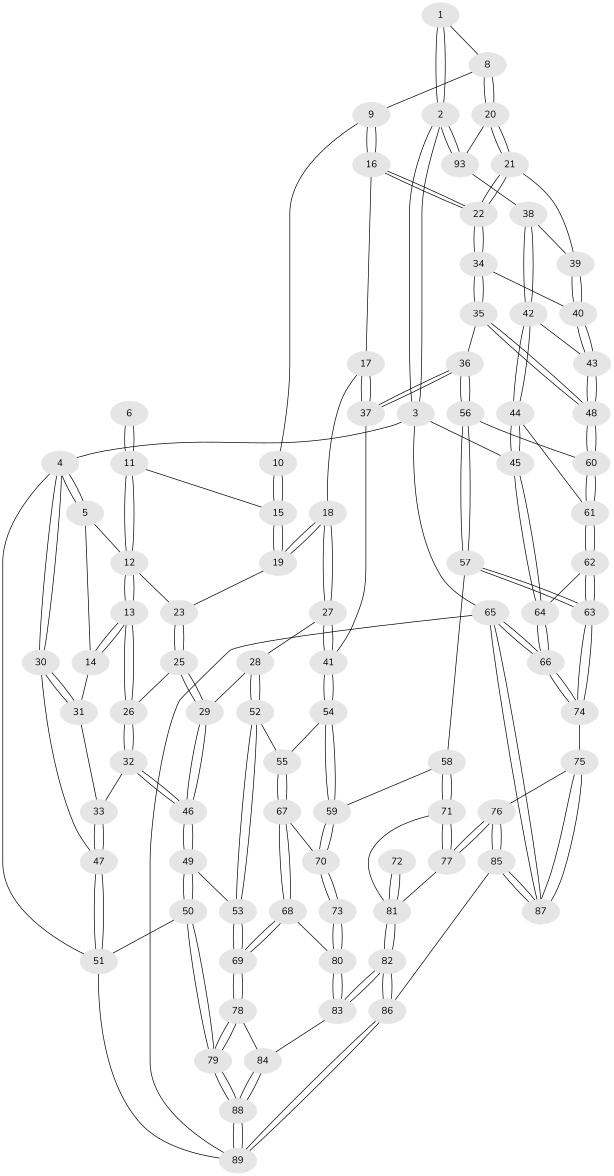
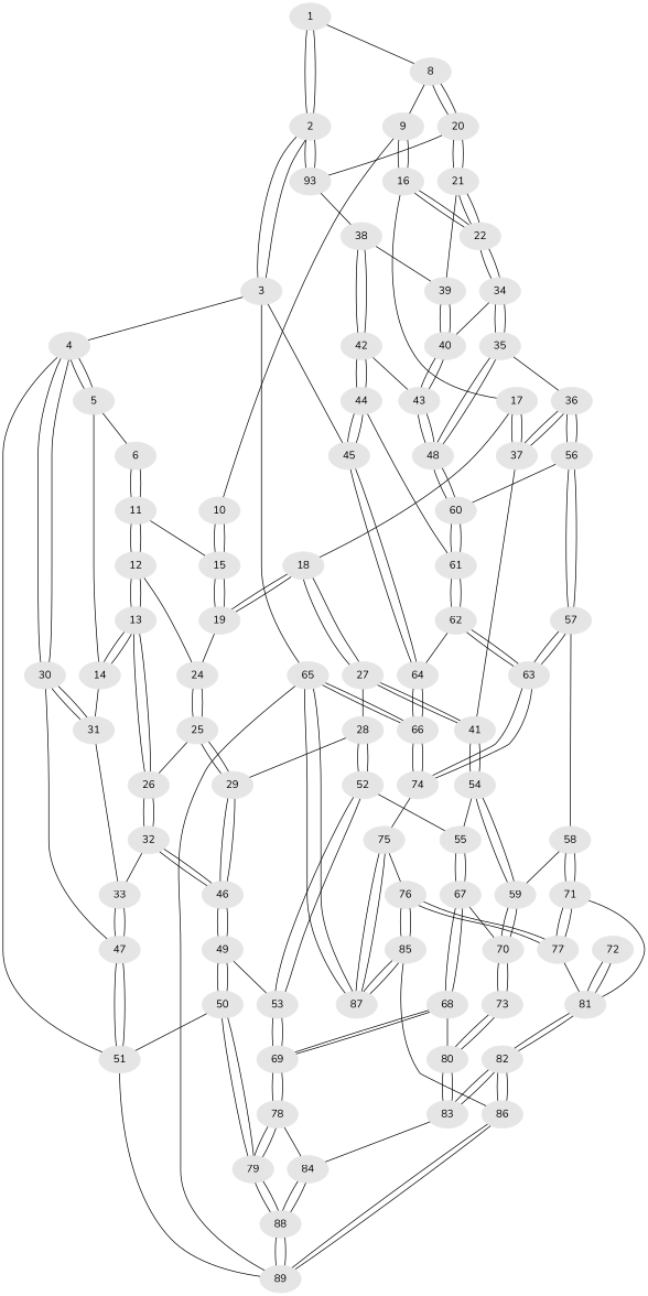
  graph {
    fontname=Nunito
    node [color=gray90 fontname=Nunito style=filled]
    edge [fontname=Nunito]
    1
    2
    8
    3
    n5 [label=93]
    9
    20
    4
    45
    65
    38
    5
    30
    51
    64
    89
    66
    87
    6
    14
    31
    47
    11
    15
    12
    10
    16
    21
    17
    22
    19
    13
-   24 [label=23]
+   24
    26
    25
    32
    33
    18
    37
    34
    27
    41
    28
    39
    40
    35
    42
    29
    46
    52
    54
    53
    55
    49
    36
    48
    43
    56
    60
    57
    44
    59
    61
    62
    50
    79
    69
    88
    67
    78
    70
    68
    58
    63
    71
    74
    77
    81
    73
    75
    80
    83
    84
    72
    82
    76
    85
    86
    1 -- 2
    1 -- 2
    1 -- 8
    2 -- 3
    2 -- 3
    2 -- n5
    2 -- n5
    8 -- 9
    8 -- 20
    8 -- 20
    3 -- 4
    3 -- 45
    3 -- 65
    n5 -- 38
    9 -- 10
    9 -- 16
    9 -- 16
    20 -- n5
    20 -- 21
    20 -- 21
    4 -- 5
    4 -- 5
    4 -- 30
    4 -- 30
    4 -- 51
    45 -- 64
    45 -- 64
    65 -- 89
    65 -- 66
    65 -- 66
    65 -- 87
    65 -- 87
    38 -- 39
    38 -- 42
    38 -- 42
-   5 -- 12
+   5 -- 6
    5 -- 14
    30 -- 31
    30 -- 31
    30 -- 47
    51 -- 89
    64 -- 66
    64 -- 66
    66 -- 74
    66 -- 74
    6 -- 11
    6 -- 11
    14 -- 31
    31 -- 33
    47 -- 51
    47 -- 51
    11 -- 15
    11 -- 12
    11 -- 12
    15 -- 19
    15 -- 19
    12 -- 13
    12 -- 13
    12 -- 24
    10 -- 15
    10 -- 15
    16 -- 17
    16 -- 22
    16 -- 22
    21 -- 22
    21 -- 22
    21 -- 39
    17 -- 18
    17 -- 37
    17 -- 37
    22 -- 34
    22 -- 34
    19 -- 24
    13 -- 14
    13 -- 14
    13 -- 26
    13 -- 26
    24 -- 25
    24 -- 25
    26 -- 32
    26 -- 32
    25 -- 26
    25 -- 29
    25 -- 29
    32 -- 33
    32 -- 46
    32 -- 46
    33 -- 47
    33 -- 47
    18 -- 19
    18 -- 19
    18 -- 27
    18 -- 27
    37 -- 41
    34 -- 40
    34 -- 35
    34 -- 35
    27 -- 41
    27 -- 41
    27 -- 28
    41 -- 54
    41 -- 54
    28 -- 29
    28 -- 52
    28 -- 52
    39 -- 40
    39 -- 40
    40 -- 43
    40 -- 43
    35 -- 36
    35 -- 48
    35 -- 48
    42 -- 43
    42 -- 44
    42 -- 44
    29 -- 46
    29 -- 46
    46 -- 49
    46 -- 49
    52 -- 53
    52 -- 53
    52 -- 55
    54 -- 55
    54 -- 59
    54 -- 59
    53 -- 69
    53 -- 69
    55 -- 67
    55 -- 67
    49 -- 53
    49 -- 50
    49 -- 50
    36 -- 37
    36 -- 37
    36 -- 56
    36 -- 56
    48 -- 60
    48 -- 60
    43 -- 48
    43 -- 48
    56 -- 60
    56 -- 57
    56 -- 57
    60 -- 61
    60 -- 61
    57 -- 58
    57 -- 63
    57 -- 63
    44 -- 45
    44 -- 45
    44 -- 61
    59 -- 70
    59 -- 70
    61 -- 62
    61 -- 62
    62 -- 64
    62 -- 63
    62 -- 63
    50 -- 51
    50 -- 79
    50 -- 79
    79 -- 88
    79 -- 88
    69 -- 78
    69 -- 78
    88 -- 89
    88 -- 89
    67 -- 70
    67 -- 68
    67 -- 68
    78 -- 79
    78 -- 79
    78 -- 84
    70 -- 73
    70 -- 73
    68 -- 69
    68 -- 69
    68 -- 80
    58 -- 59
    58 -- 71
    58 -- 71
    63 -- 74
    63 -- 74
    71 -- 77
    71 -- 77
    71 -- 81
    74 -- 75
    77 -- 81
    81 -- 82
    81 -- 82
    73 -- 80
    73 -- 80
    75 -- 87
    75 -- 87
    75 -- 76
    80 -- 83
    80 -- 83
    83 -- 84
    84 -- 88
    84 -- 88
    72 -- 81
    72 -- 81
    82 -- 83
    82 -- 83
    82 -- 86
    82 -- 86
    76 -- 77
    76 -- 77
    76 -- 85
    76 -- 85
    85 -- 87
    85 -- 87
    85 -- 86
    86 -- 89
    86 -- 89
  }
